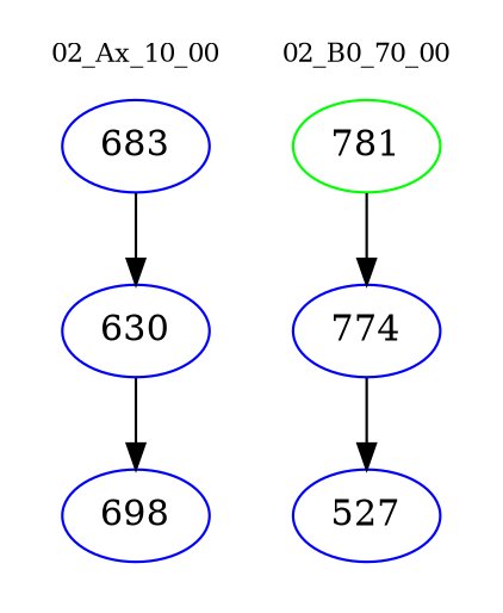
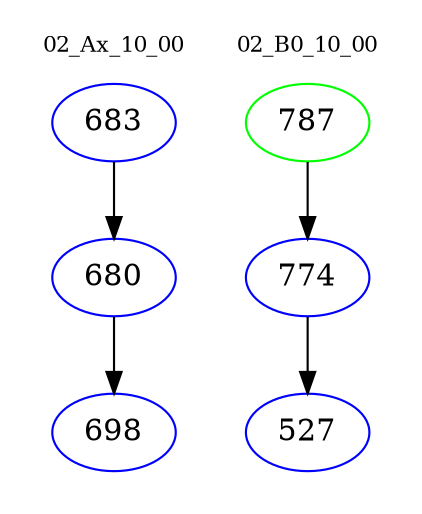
  digraph {
    node [color=blue]
    edge [color=black]
    n1 [label=683]
-   n2 [label=630]
+   n2 [label=680]
    n3 [label=698]
-   n4 [color=green label=781]
+   n4 [color=green label=787]
    n5 [label=774]
    n6 [label=527]
    subgraph cluster_1 {
      color=white
      fontsize=10
      label="02_Ax_10_00"
      n1
      n2
      n3
    }
    subgraph cluster_2 {
      color=white
      fontsize=10
-     label="02_B0_70_00"
+     label="02_B0_10_00"
      n4
      n5
      n6
    }
    n1 -> n2
    n2 -> n3
    n4 -> n5
    n5 -> n6
  }
